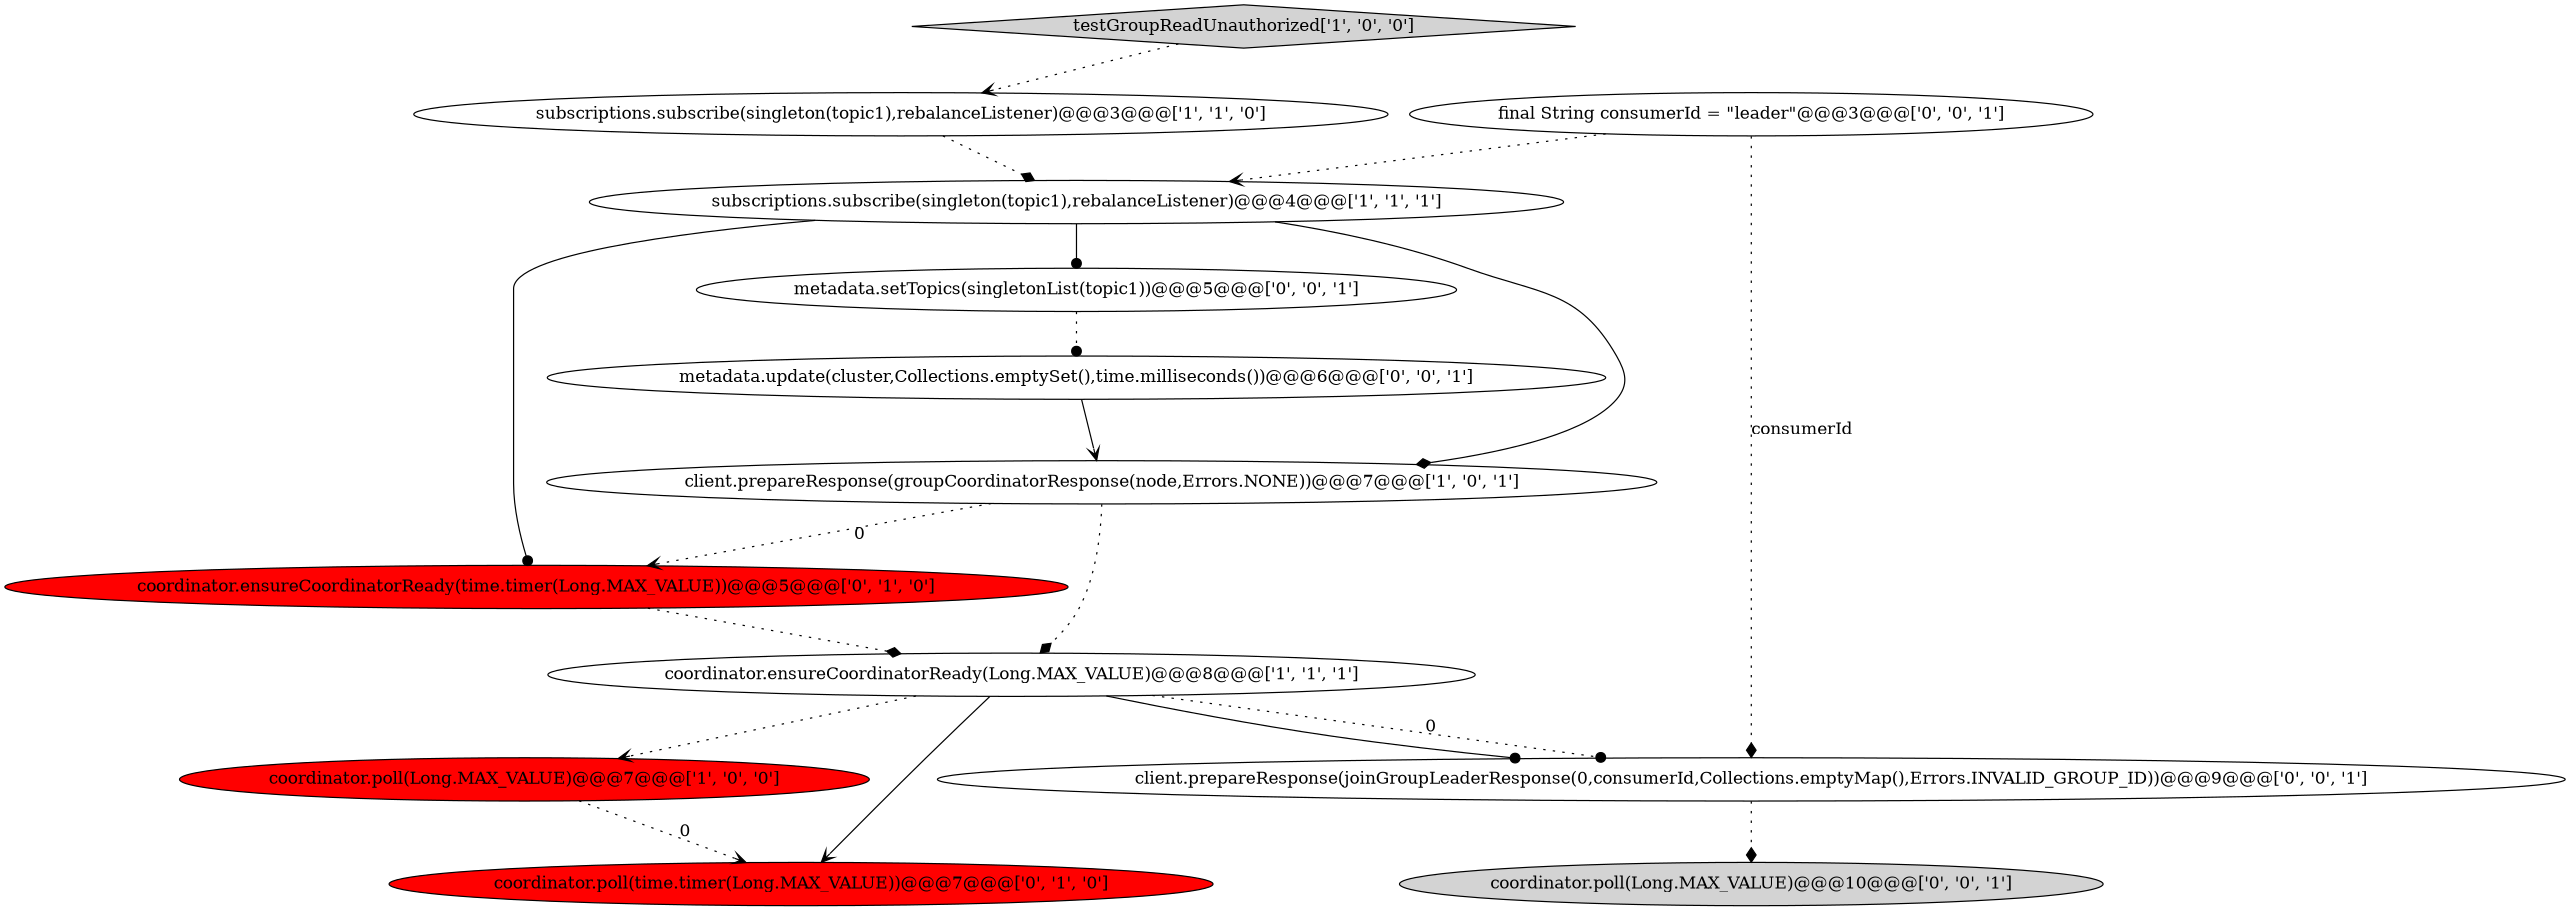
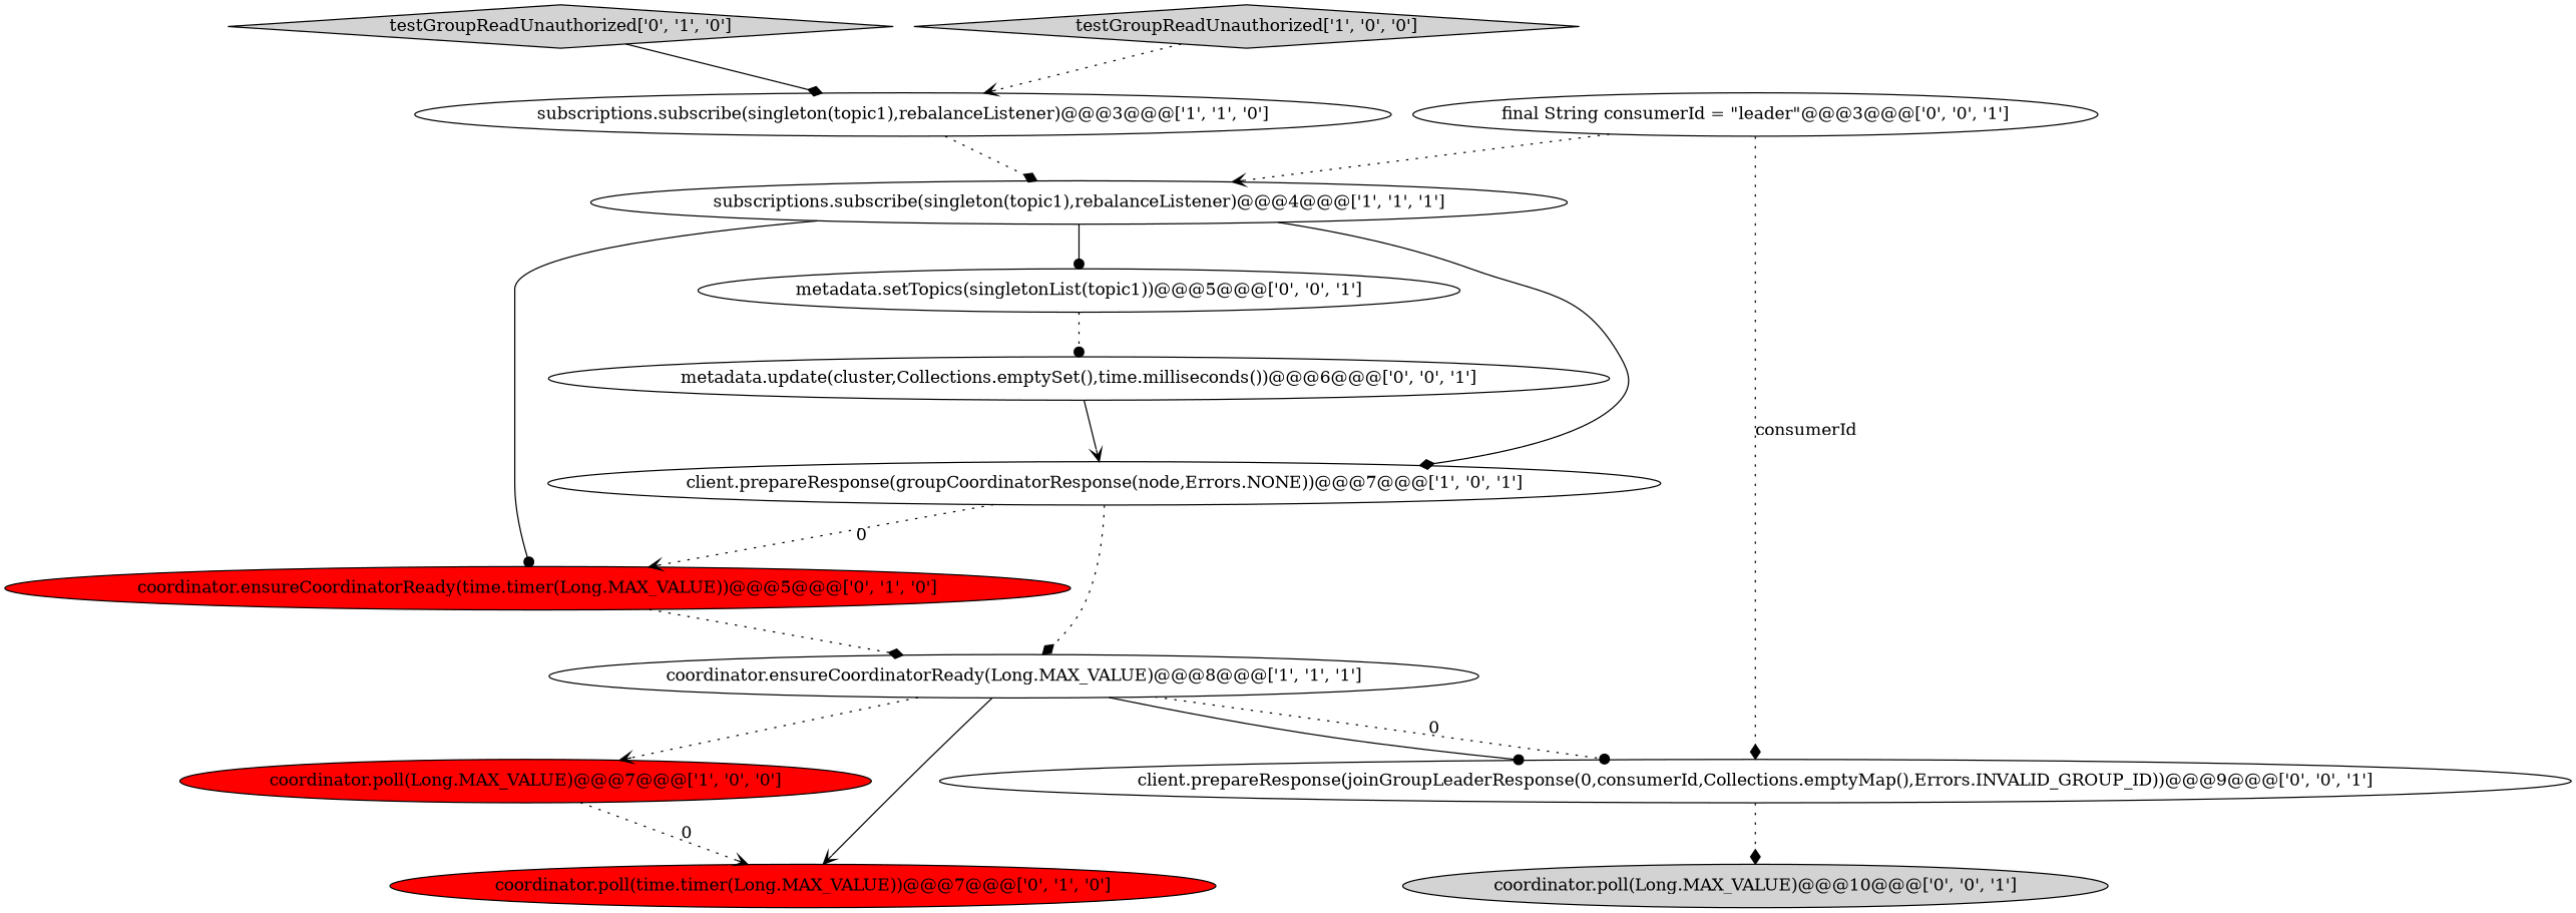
  digraph {
    node [fillcolor=white shape=ellipse style=filled]
    edge [arrowhead=diamond style=dotted]
+   n1 [fillcolor=lightgray label="testGroupReadUnauthorized['0', '1', '0']" shape=diamond]
    n2 [label="subscriptions.subscribe(singleton(topic1),rebalanceListener)@@@3@@@['1', '1', '0']"]
    n3 [label="subscriptions.subscribe(singleton(topic1),rebalanceListener)@@@4@@@['1', '1', '1']"]
    n4 [label="client.prepareResponse(groupCoordinatorResponse(node,Errors.NONE))@@@7@@@['1', '0', '1']"]
    n5 [fillcolor=red label="coordinator.ensureCoordinatorReady(time.timer(Long.MAX_VALUE))@@@5@@@['0', '1', '0']"]
    n6 [label="metadata.setTopics(singletonList(topic1))@@@5@@@['0', '0', '1']"]
    n7 [label="metadata.update(cluster,Collections.emptySet(),time.milliseconds())@@@6@@@['0', '0', '1']"]
    n8 [label="coordinator.ensureCoordinatorReady(Long.MAX_VALUE)@@@8@@@['1', '1', '1']"]
    n9 [label="client.prepareResponse(joinGroupLeaderResponse(0,consumerId,Collections.emptyMap(),Errors.INVALID_GROUP_ID))@@@9@@@['0', '0', '1']"]
    n10 [fillcolor=lightgray label="coordinator.poll(Long.MAX_VALUE)@@@10@@@['0', '0', '1']"]
    n11 [label="final String consumerId = \"leader\"@@@3@@@['0', '0', '1']"]
    n12 [fillcolor=red label="coordinator.poll(Long.MAX_VALUE)@@@7@@@['1', '0', '0']"]
    n13 [fillcolor=red label="coordinator.poll(time.timer(Long.MAX_VALUE))@@@7@@@['0', '1', '0']"]
    n14 [fillcolor=lightgray label="testGroupReadUnauthorized['1', '0', '0']" shape=diamond]
+   n1 -> n2 [style=solid]
    n2 -> n3
    n3 -> n4 [style=solid]
    n3 -> n5 [arrowhead=dot style=solid]
    n3 -> n6 [arrowhead=dot style=solid]
    n4 -> n5 [arrowhead=vee label=0]
    n4 -> n8
    n5 -> n8
    n6 -> n7 [arrowhead=dot]
    n7 -> n4 [arrowhead=vee style=solid]
    n8 -> n9 [arrowhead=dot label=0]
    n8 -> n9 [arrowhead=dot style=solid]
    n8 -> n12 [arrowhead=vee]
    n8 -> n13 [arrowhead=vee style=solid]
    n9 -> n10
    n11 -> n3 [arrowhead=vee]
    n11 -> n9 [label=consumerId]
    n12 -> n13 [arrowhead=vee label=0]
    n14 -> n2 [arrowhead=vee]
  }
